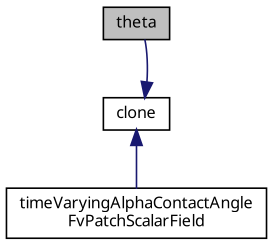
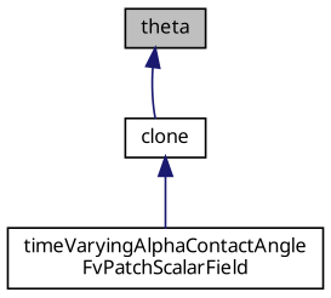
  digraph {
    fontname="Noto Sans"
    rankdir=TB
    node [color=black fontname="Noto Sans" fontsize=10 shape=record]
    edge [color=midnightblue dir=back fontname="Noto Sans" fontsize=10 labelfontname=FreeSans labelfontsize=10 style=solid]
    n1 [fillcolor=grey75 fontcolor=black height=0.2 label=theta style=filled width=0.4]
    n2 [height=0.2 label=clone width=0.4]
    n3 [height=0.2 label="timeVaryingAlphaContactAngle\lFvPatchScalarField" width=0.4]
-   n2 -> n1
+   n1 -> n2
    n2 -> n3
  }
